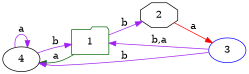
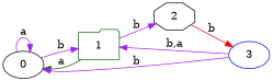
  digraph {
    d2tdocpreamble="\usetikzlibrary{automata}"
    d2tfigpreamble="\tikzstyle{every state}= [ draw=blue!50,very thick,fill=blue!20]  \tikzstyle{auto}= [fill=white]"
    rankdir=LR
    ranksep=0.5
    node [color=black shape=ellipse style=state]
    edge [color=purple lblstyle=auto topath="bend right"]
-   n1 [label=4]
+   n1 [label=0]
    n2 [color=darkgreen label=1 shape=folder style="state, initial, accepting"]
    n3 [label=2 shape=octagon]
    n4 [color=blue label=3]
    n1 -> n1 [label=a topath="loop above"]
    n1 -> n2 [label=b]
    n2 -> n1 [color=darkgreen label=a]
    n2 -> n3 [label=b]
-   n3 -> n4 [color=red label=a]
+   n3 -> n4 [color=red label=b]
    n4 -> n1 [label=b]
    n4 -> n2 [label="b,a"]
  }
